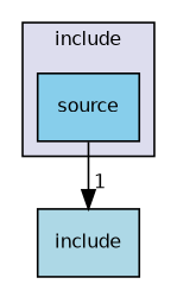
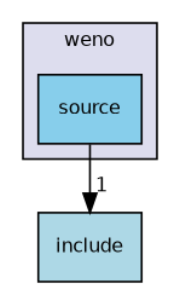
  digraph {
    compound=true
    node [fontname=Helvetica fontsize=10 shape=box style=filled]
    n1 [fillcolor=skyblue label=source pencolor=black]
    n2 [label=include fillcolor=lightblue]
    subgraph cluster_1 {
      bgcolor="#ddddee"
      fontname=Helvetica
      fontsize=10
-     label=include
+     label=weno
      pencolor=black
      n1
    }
    n1 -> n2 [headlabel=1 labeldistance=1.5 labelfontname=Helvetica labelfontsize=10]
  }
